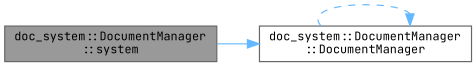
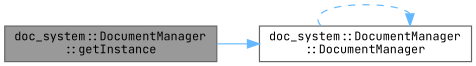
  digraph {
    rankdir=LR
    fontname="JetBrains Mono"
    node [fontname="JetBrains Mono" fontsize=10 shape=box style=filled]
    edge [color=steelblue1 fontname="JetBrains Mono" fontsize=10 labelfontname=Helvetica labelfontsize=10]
-   n1 [color=gray40 fillcolor=grey60 fontcolor=black height=0.2 label="doc_system::DocumentManager\l::system" width=0.4]
+   n1 [color=gray40 fillcolor=grey60 fontcolor=black height=0.2 label="doc_system::DocumentManager\l::getInstance" width=0.4]
    n2 [color=grey40 fillcolor=white height=0.2 label="doc_system::DocumentManager\l::DocumentManager" width=0.4]
    n1 -> n2 [style=solid]
    n2 -> n2 [style=dashed]
  }
